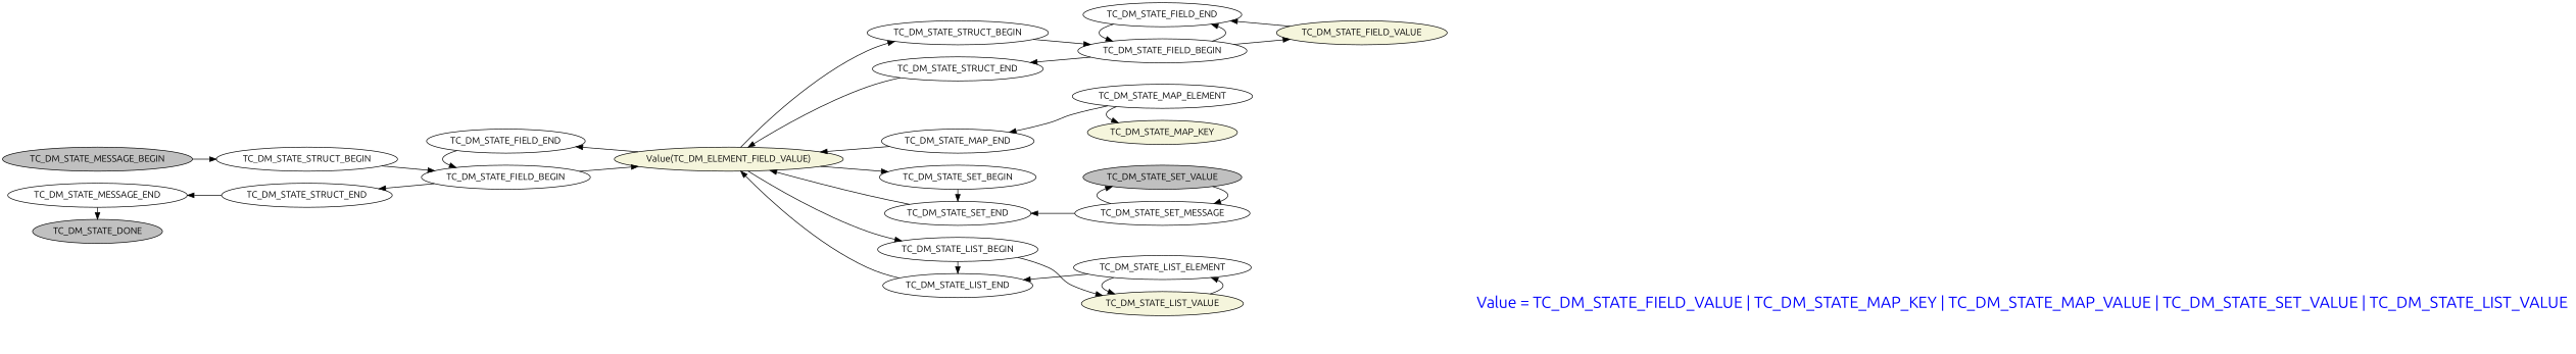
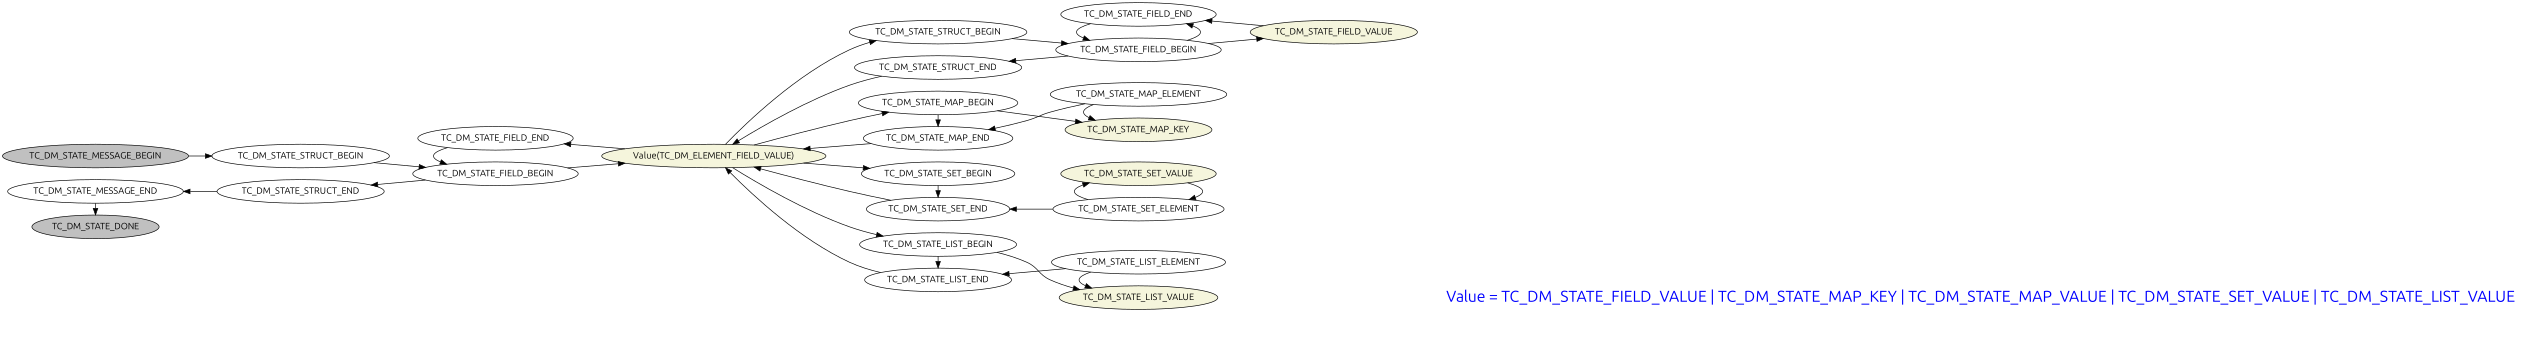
  digraph {
    fontname=Ubuntu
    rankdir=LR
    node [fontname=Ubuntu]
    edge [fontname=Ubuntu]
    1 [style=invis]
    2 [style=invis]
    3 [style=invis]
    4 [style=invis]
    5 [style=invis]
    6 [style=invis]
    7 [style=invis]
    8 [style=invis]
    n9 [fillcolor=gray label=TC_DM_STATE_MESSAGE_BEGIN style=filled]
    n10 [label=TC_DM_STATE_MESSAGE_END]
    n11 [fillcolor=gray label=TC_DM_STATE_DONE style=filled]
    n12 [label=TC_DM_STATE_STRUCT_BEGIN]
    n13 [label=TC_DM_STATE_STRUCT_END]
    n14 [label=TC_DM_STATE_FIELD_BEGIN]
    n15 [label=TC_DM_STATE_FIELD_END]
    n16 [fillcolor=beige label="Value(TC_DM_ELEMENT_FIELD_VALUE)" style=filled]
    n17 [label=TC_DM_STATE_STRUCT_BEGIN]
    n18 [label=TC_DM_STATE_STRUCT_END]
+   n19 [label=TC_DM_STATE_MAP_BEGIN]
    n20 [label=TC_DM_STATE_MAP_END]
    n21 [label=TC_DM_STATE_SET_BEGIN]
    n22 [label=TC_DM_STATE_SET_END]
    n23 [label=TC_DM_STATE_LIST_BEGIN]
    n24 [label=TC_DM_STATE_LIST_END]
    n25 [fillcolor=beige label=TC_DM_STATE_MAP_KEY style=filled]
    n26 [label=TC_DM_STATE_MAP_ELEMENT]
-   n27 [fillcolor=gray label=TC_DM_STATE_SET_VALUE style=filled]
-   n28 [label=TC_DM_STATE_SET_MESSAGE]
+   n27 [fillcolor=beige label=TC_DM_STATE_SET_VALUE style=filled]
+   n28 [label=TC_DM_STATE_SET_ELEMENT]
    n29 [fillcolor=beige label=TC_DM_STATE_LIST_VALUE style=filled]
    n30 [label=TC_DM_STATE_LIST_ELEMENT]
    n31 [label=TC_DM_STATE_FIELD_BEGIN]
    n32 [label=TC_DM_STATE_FIELD_END]
    n33 [fillcolor=beige label=TC_DM_STATE_FIELD_VALUE style=filled]
    n34 [fontcolor=blue fontsize=24 label="Value = TC_DM_STATE_FIELD_VALUE | TC_DM_STATE_MAP_KEY | TC_DM_STATE_MAP_VALUE | TC_DM_STATE_SET_VALUE | TC_DM_STATE_LIST_VALUE" shape=plaintext]
    subgraph sub_1 {
      1
      2
      3
      4
      5
      6
      7
      8
    }
    subgraph sub_2 {
      rank=same
      1
      n9
      n10
      n11
    }
    subgraph sub_3 {
      rank=same
      2
      n12
      n13
    }
    subgraph sub_4 {
      rank=same
      3
      n14
      n15
    }
    subgraph sub_5 {
      rank=same
      4
      n16
    }
    subgraph sub_6 {
      rank=same
      5
      n17
      n18
+     n19
      n20
      n21
      n22
      n23
      n24
    }
    subgraph sub_7 {
      rank=same
      6
      n25
      n26
      n27
      n28
      n29
      n30
      n31
      n32
    }
    subgraph sub_8 {
      rank=same
      7
      n33
    }
    subgraph sub_9 {
      rank=same
      8
      n34
    }
    1 -> 2 [style=invis]
    2 -> 3 [style=invis]
    3 -> 4 [style=invis]
    4 -> 5 [style=invis]
    5 -> 6 [style=invis]
    6 -> 7 [style=invis]
    7 -> 8 [style=invis]
    n9 -> n12
    n10 -> n11
    n12 -> n14
    n13 -> n10
    n14 -> n13
    n14 -> n15 [style=invis]
    n14 -> n16
    n15 -> n14
    n16 -> n15
    n16 -> n17
+   n16 -> n19
    n16 -> n21
    n16 -> n23
    n17 -> n31
    n18 -> n16
+   n19 -> n20
+   n19 -> n25
    n20 -> n16
    n21 -> n22
    n22 -> n16
    n23 -> n24
    n23 -> n29
    n24 -> n16
    n25 -> n26 [style=invis]
    n26 -> n20
    n26 -> n25
    n27 -> n28
    n28 -> n22
    n28 -> n27
-   n29 -> n30
    n30 -> n24
    n30 -> n29
    n31 -> n18
    n31 -> n32 [sytle=invis]
    n31 -> n33
    n32 -> n31
    n33 -> n32
  }
